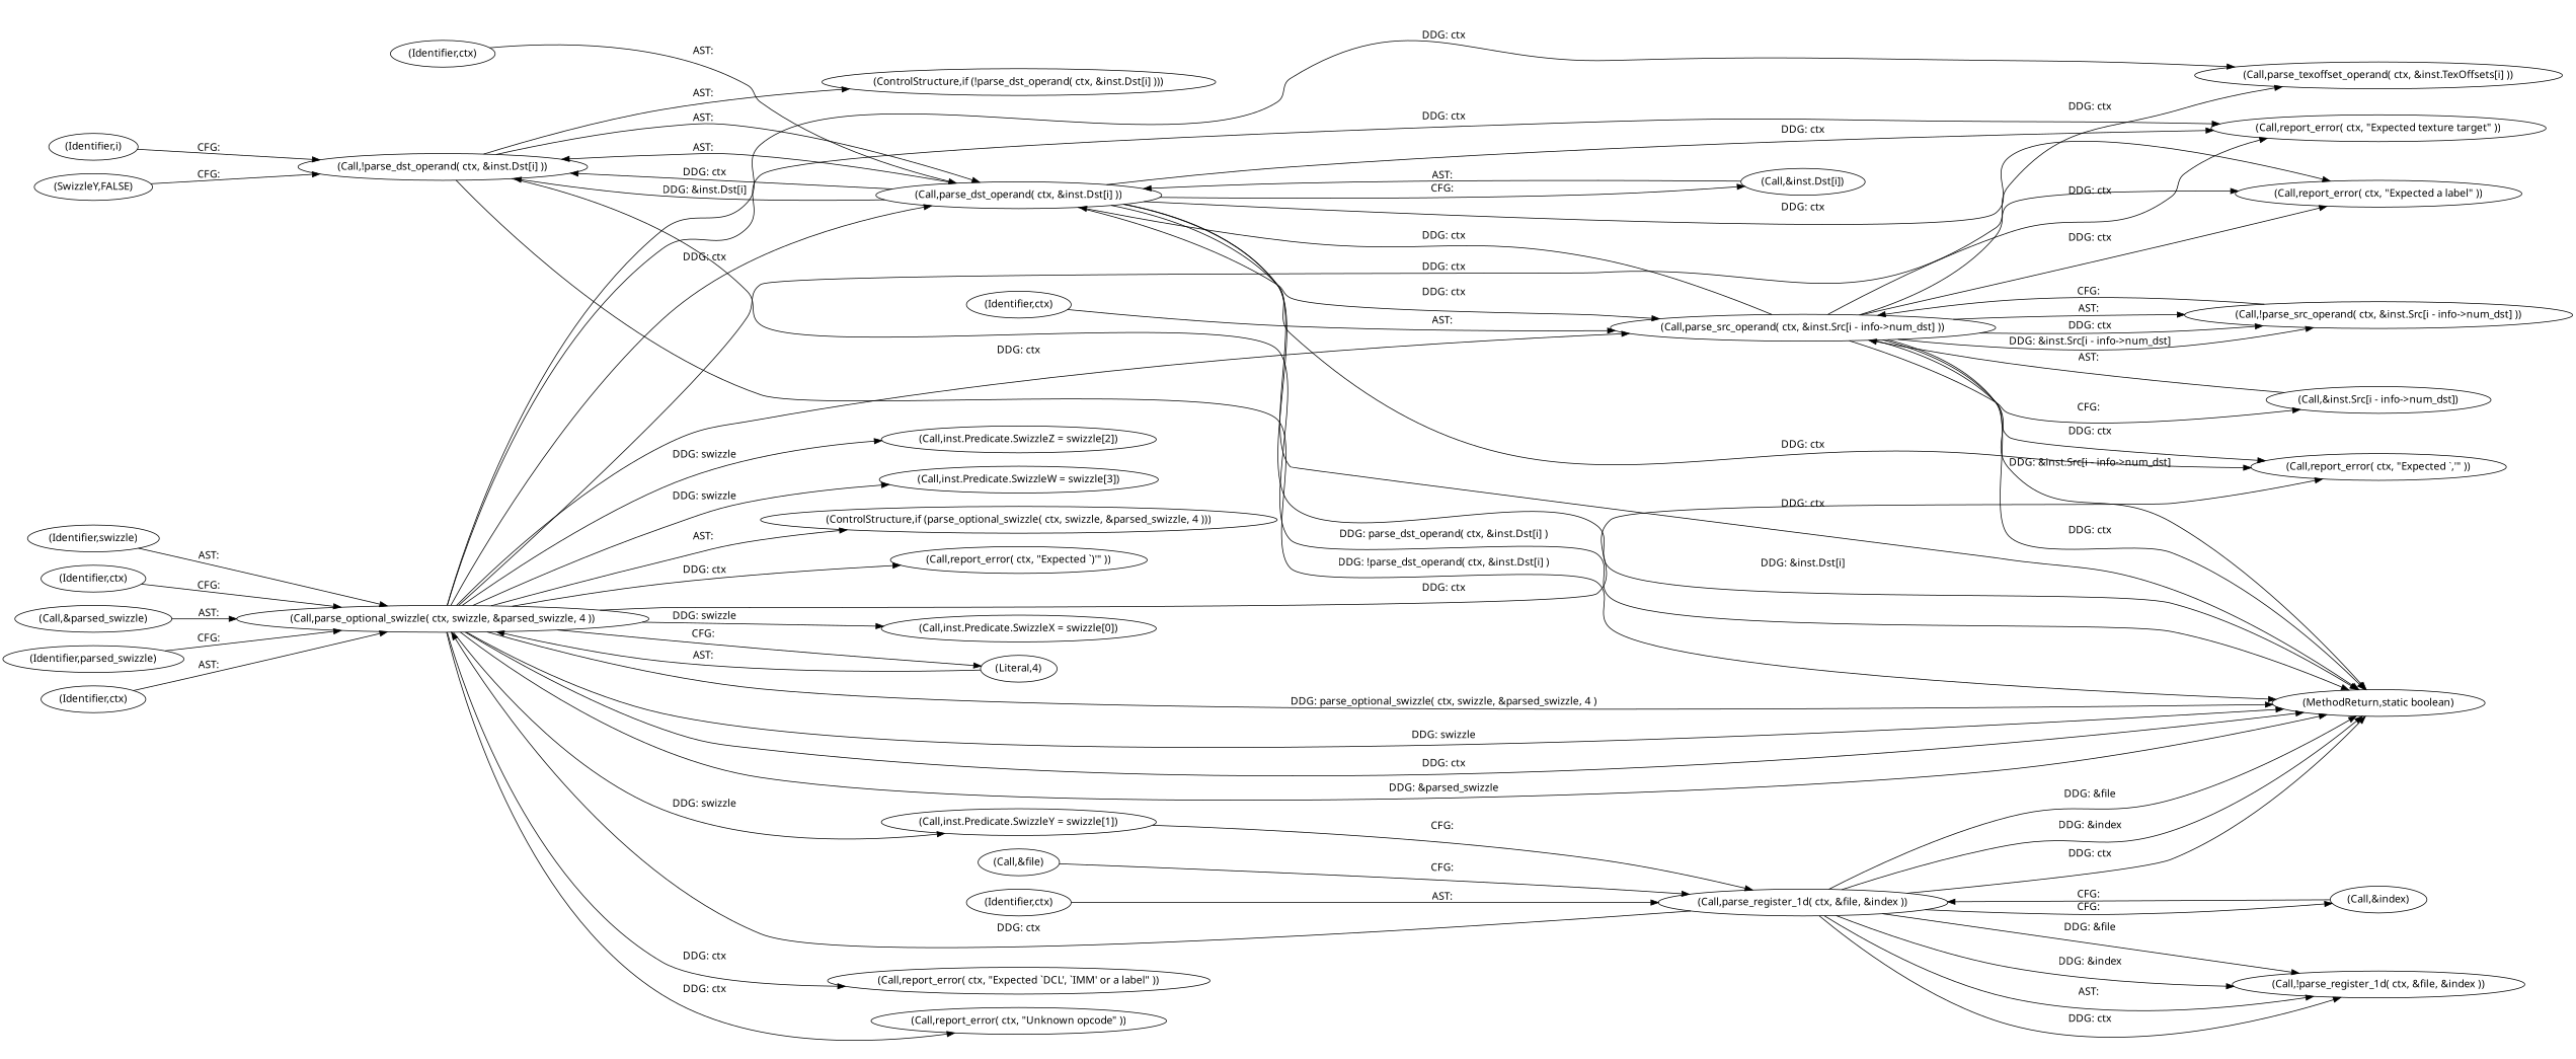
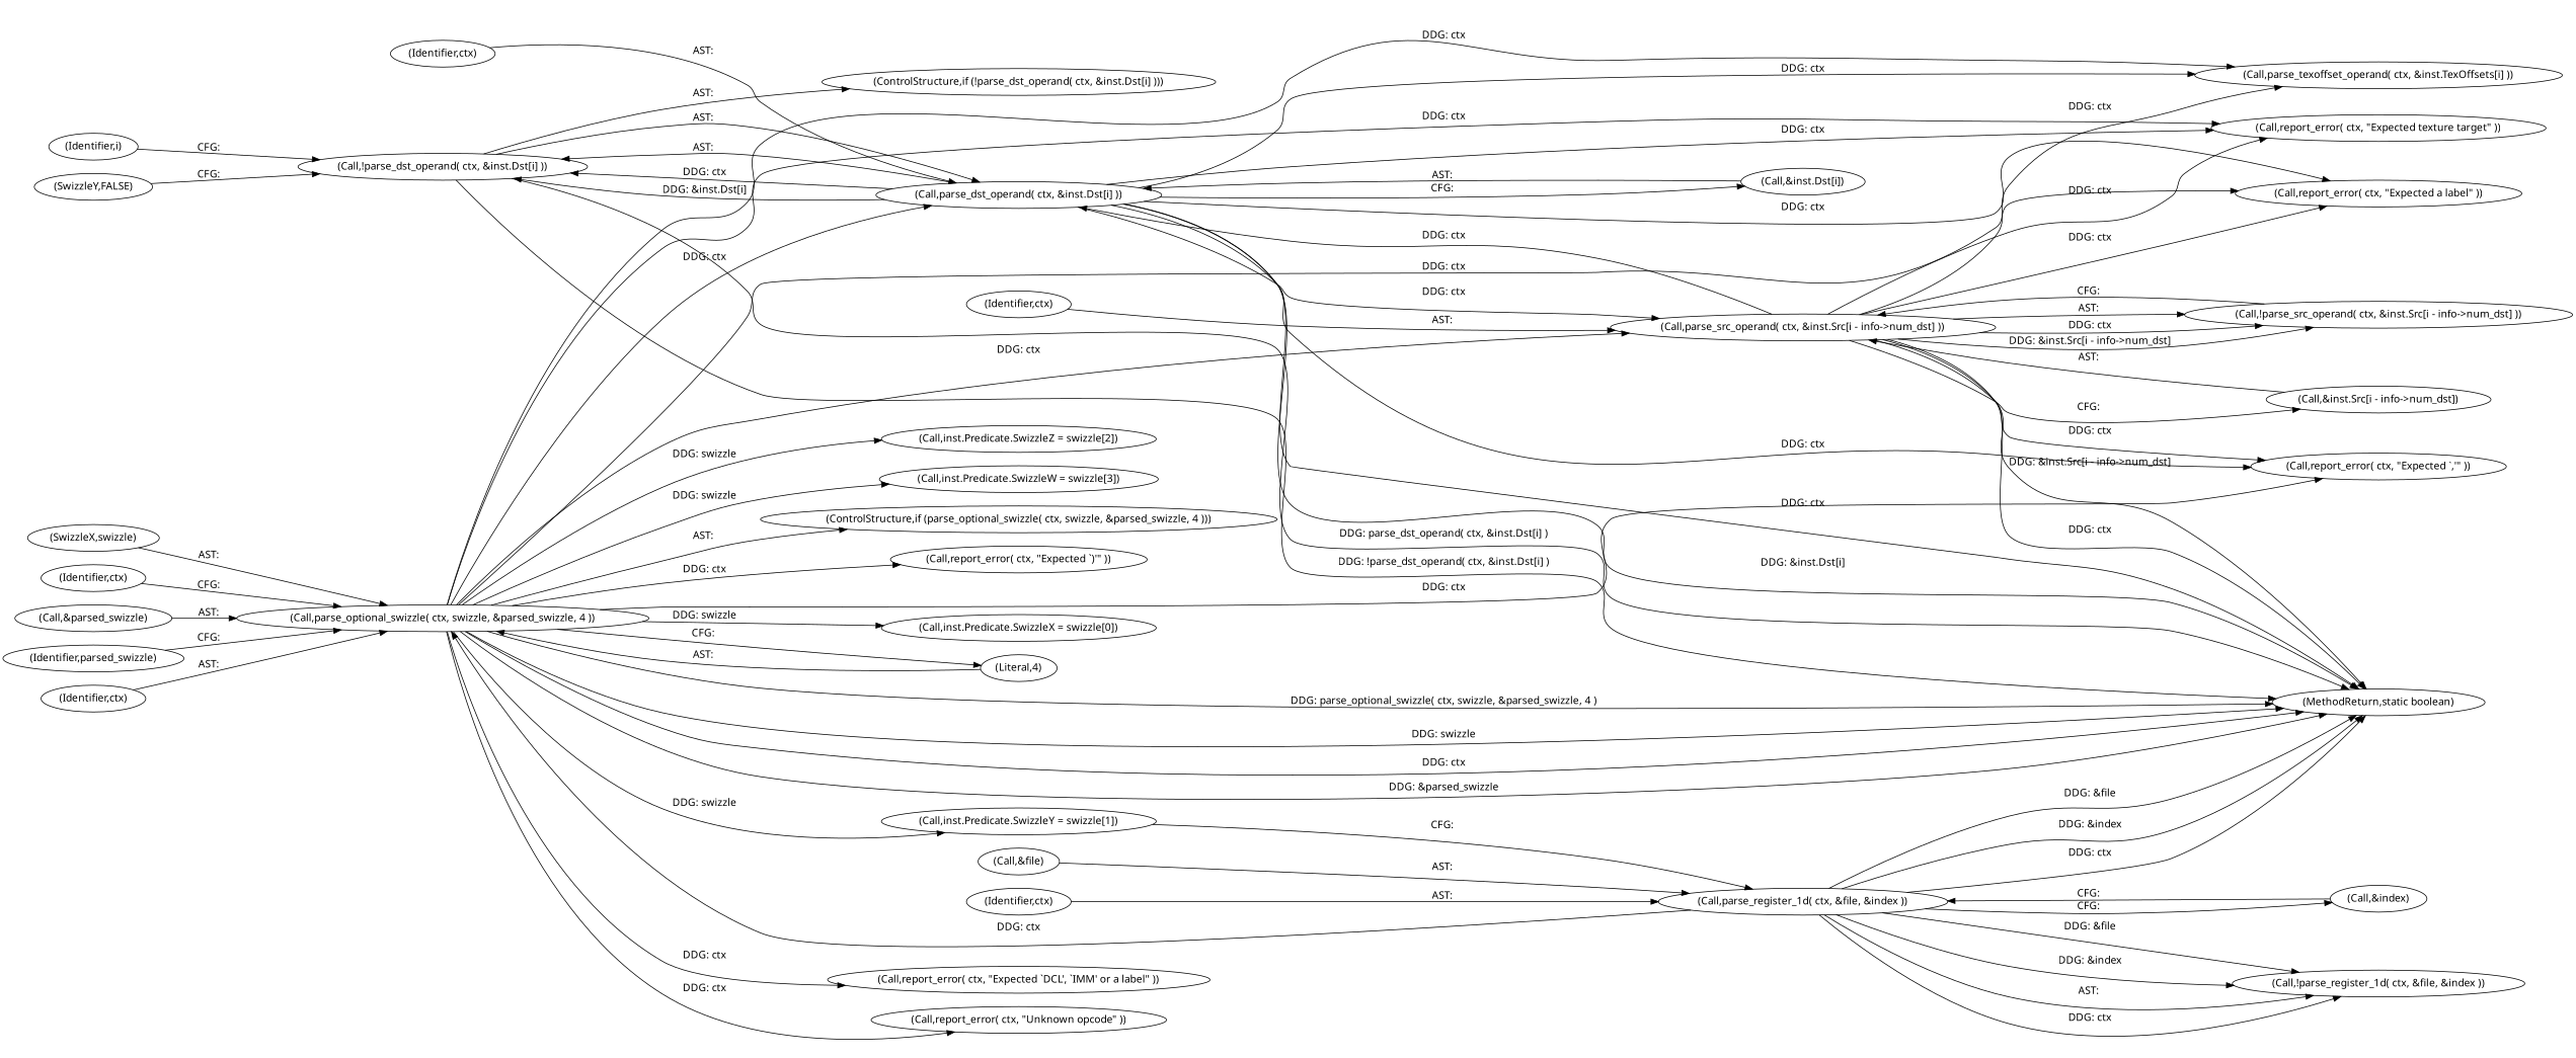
  digraph {
    fontname="Noto Sans"
    rankdir=LR
    node [fontname="Noto Sans"]
    edge [fontname="Noto Sans"]
    n1 [label="(Call,!parse_dst_operand( ctx, &inst.Dst[i] ))"]
    n2 [label="(Call,parse_dst_operand( ctx, &inst.Dst[i] ))"]
    n3 [label="(ControlStructure,if (!parse_dst_operand( ctx, &inst.Dst[i] )))"]
    n4 [label="(MethodReturn,static boolean)"]
    n5 [label="(Call,parse_src_operand( ctx, &inst.Src[i - info->num_dst] ))"]
    n6 [label="(Call,parse_texoffset_operand( ctx, &inst.TexOffsets[i] ))"]
    n7 [label="(Call,report_error( ctx, \"Expected texture target\" ))"]
    n8 [label="(Call,report_error( ctx, \"Expected a label\" ))"]
    n9 [label="(Call,report_error( ctx, \"Expected `,'\" ))"]
    n10 [label="(Call,&inst.Dst[i])"]
    n11 [label="(Call,&inst.Src[i - info->num_dst])"]
    n12 [label="(Call,!parse_src_operand( ctx, &inst.Src[i - info->num_dst] ))"]
    n13 [label="(Call,parse_optional_swizzle( ctx, swizzle, &parsed_swizzle, 4 ))"]
    n14 [label="(Call,report_error( ctx, \"Expected `DCL', `IMM' or a label\" ))"]
    n15 [label="(Call,report_error( ctx, \"Unknown opcode\" ))"]
    n16 [label="(Call,inst.Predicate.SwizzleZ = swizzle[2])"]
    n17 [label="(Call,inst.Predicate.SwizzleY = swizzle[1])"]
    n18 [label="(Call,inst.Predicate.SwizzleW = swizzle[3])"]
    n19 [label="(ControlStructure,if (parse_optional_swizzle( ctx, swizzle, &parsed_swizzle, 4 )))"]
    n20 [label="(Call,report_error( ctx, \"Expected `)'\" ))"]
    n21 [label="(Call,inst.Predicate.SwizzleX = swizzle[0])"]
    n22 [label="(Literal,4)"]
    n23 [label="(Call,parse_register_1d( ctx, &file, &index ))"]
    n24 [label="(Call,!parse_register_1d( ctx, &file, &index ))"]
    n25 [label="(Call,&index)"]
    n26 [label="(Call,&file)"]
    n27 [label="(Call,&parsed_swizzle)"]
    n28 [label="(Identifier,ctx)"]
    n29 [label="(Identifier,parsed_swizzle)"]
    n30 [label="(SwizzleY,FALSE)"]
    n31 [label="(Identifier,ctx)"]
    n32 [label="(Identifier,ctx)"]
-   n33 [label="(Identifier,swizzle)"]
+   n33 [label="(SwizzleX,swizzle)"]
    n34 [label="(Identifier,ctx)"]
    n35 [label="(Identifier,i)"]
    n36 [label="(Identifier,ctx)"]
    n1 -> n2 [label="AST: "]
    n1 -> n3 [label="AST: "]
    n1 -> n4 [label="DDG: parse_dst_operand( ctx, &inst.Dst[i] )"]
    n1 -> n4 [label="DDG: !parse_dst_operand( ctx, &inst.Dst[i] )"]
    n2 -> n1 [label="AST: "]
    n2 -> n1 [label="DDG: ctx"]
    n2 -> n1 [label="DDG: &inst.Dst[i]"]
    n2 -> n4 [label="DDG: &inst.Dst[i]"]
    n2 -> n4 [label="DDG: ctx"]
    n2 -> n5 [label="DDG: ctx"]
+   n2 -> n6 [label="DDG: ctx"]
    n2 -> n7 [label="DDG: ctx"]
    n2 -> n8 [label="DDG: ctx"]
    n2 -> n9 [label="DDG: ctx"]
    n2 -> n10 [label="CFG: "]
    n5 -> n2 [label="DDG: ctx"]
    n5 -> n4 [label="DDG: &inst.Src[i - info->num_dst]"]
    n5 -> n4 [label="DDG: ctx"]
    n5 -> n6 [label="DDG: ctx"]
    n5 -> n7 [label="DDG: ctx"]
    n5 -> n8 [label="DDG: ctx"]
    n5 -> n9 [label="DDG: ctx"]
    n5 -> n11 [label="CFG: "]
    n5 -> n12 [label="AST: "]
    n5 -> n12 [label="DDG: ctx"]
    n5 -> n12 [label="DDG: &inst.Src[i - info->num_dst]"]
    n10 -> n2 [label="AST: "]
    n11 -> n5 [label="AST: "]
    n12 -> n5 [label="CFG: "]
    n13 -> n2 [label="DDG: ctx"]
    n13 -> n4 [label="DDG: swizzle"]
    n13 -> n4 [label="DDG: ctx"]
    n13 -> n4 [label="DDG: &parsed_swizzle"]
    n13 -> n4 [label="DDG: parse_optional_swizzle( ctx, swizzle, &parsed_swizzle, 4 )"]
    n13 -> n5 [label="DDG: ctx"]
    n13 -> n6 [label="DDG: ctx"]
    n13 -> n7 [label="DDG: ctx"]
    n13 -> n8 [label="DDG: ctx"]
    n13 -> n9 [label="DDG: ctx"]
    n13 -> n14 [label="DDG: ctx"]
    n13 -> n15 [label="DDG: ctx"]
    n13 -> n16 [label="DDG: swizzle"]
    n13 -> n17 [label="DDG: swizzle"]
    n13 -> n18 [label="DDG: swizzle"]
    n13 -> n19 [label="AST: "]
    n13 -> n20 [label="DDG: ctx"]
    n13 -> n21 [label="DDG: swizzle"]
    n13 -> n22 [label="CFG: "]
    n17 -> n23 [label="CFG: "]
    n22 -> n13 [label="AST: "]
    n23 -> n4 [label="DDG: &file"]
    n23 -> n4 [label="DDG: &index"]
    n23 -> n4 [label="DDG: ctx"]
    n23 -> n13 [label="DDG: ctx"]
    n23 -> n24 [label="AST: "]
    n23 -> n24 [label="DDG: ctx"]
    n23 -> n24 [label="DDG: &file"]
    n23 -> n24 [label="DDG: &index"]
    n23 -> n25 [label="CFG: "]
    n25 -> n23 [label="CFG: "]
-   n26 -> n23 [label="CFG: "]
+   n26 -> n23 [label="AST: "]
    n27 -> n13 [label="AST: "]
    n28 -> n2 [label="AST: "]
    n29 -> n13 [label="CFG: "]
    n30 -> n1 [label="CFG: "]
    n31 -> n23 [label="AST: "]
    n32 -> n13 [label="AST: "]
    n33 -> n13 [label="AST: "]
    n34 -> n13 [label="CFG: "]
    n35 -> n1 [label="CFG: "]
    n36 -> n5 [label="AST: "]
  }
